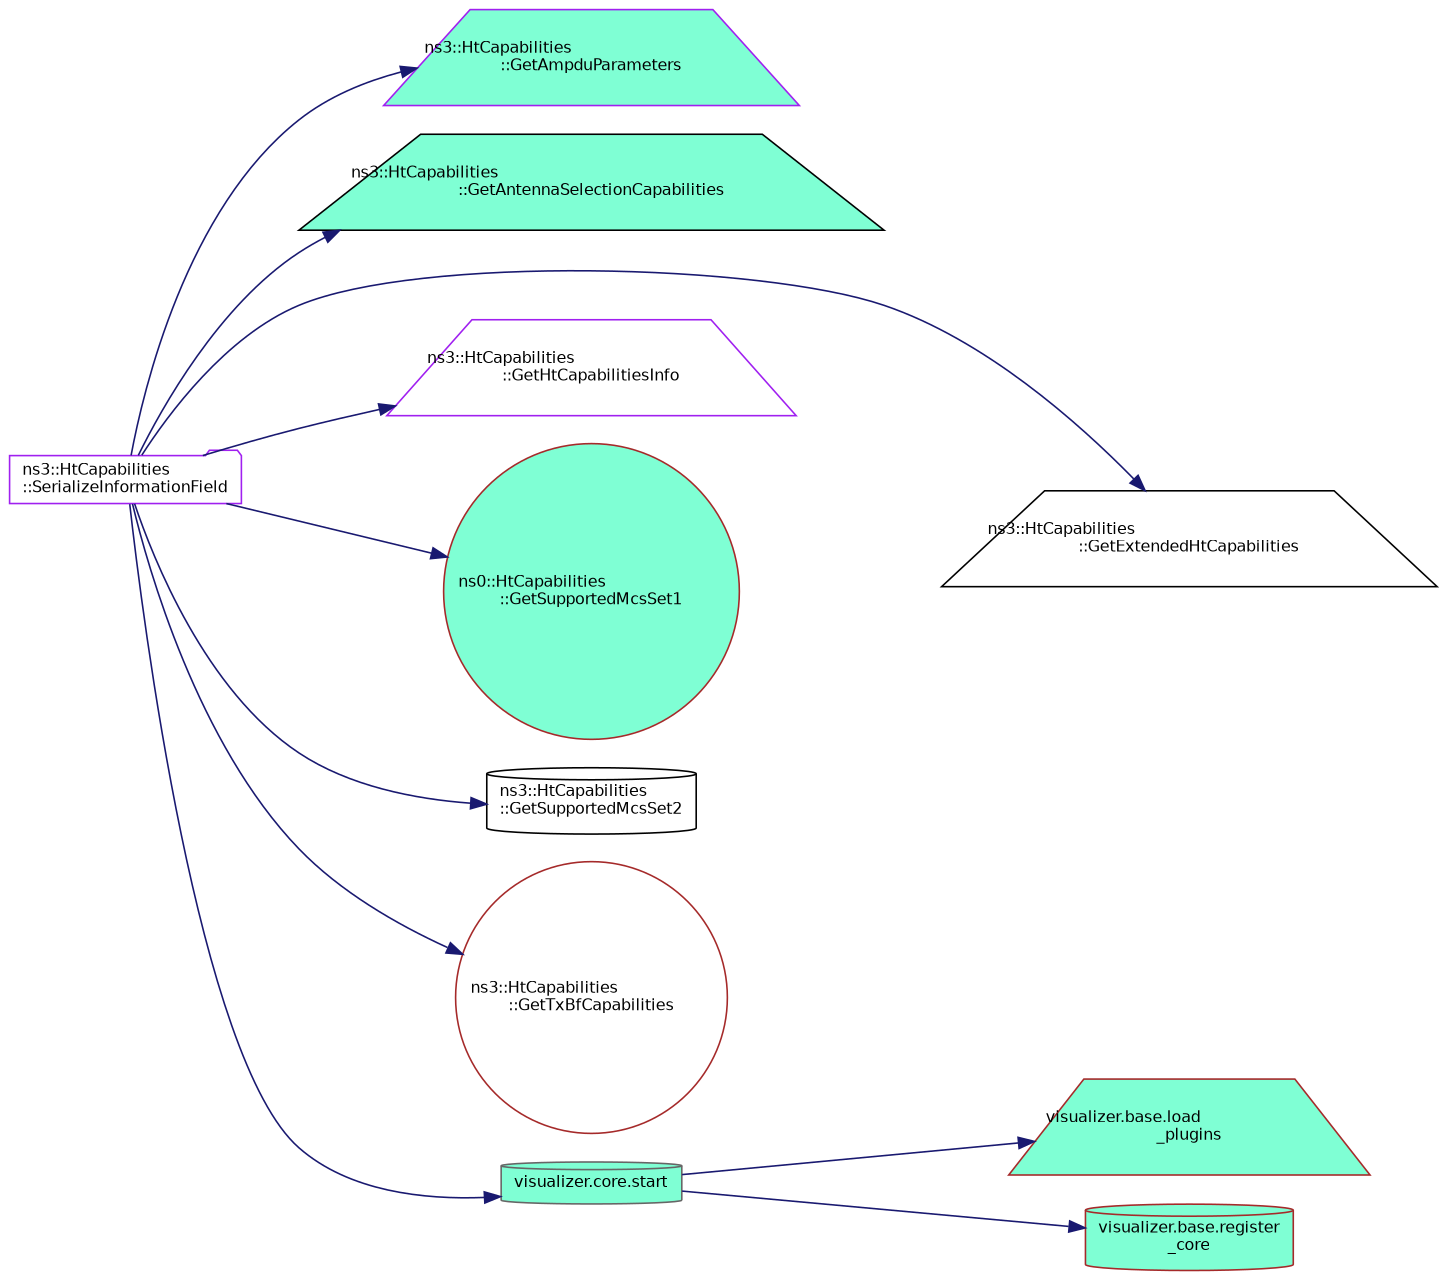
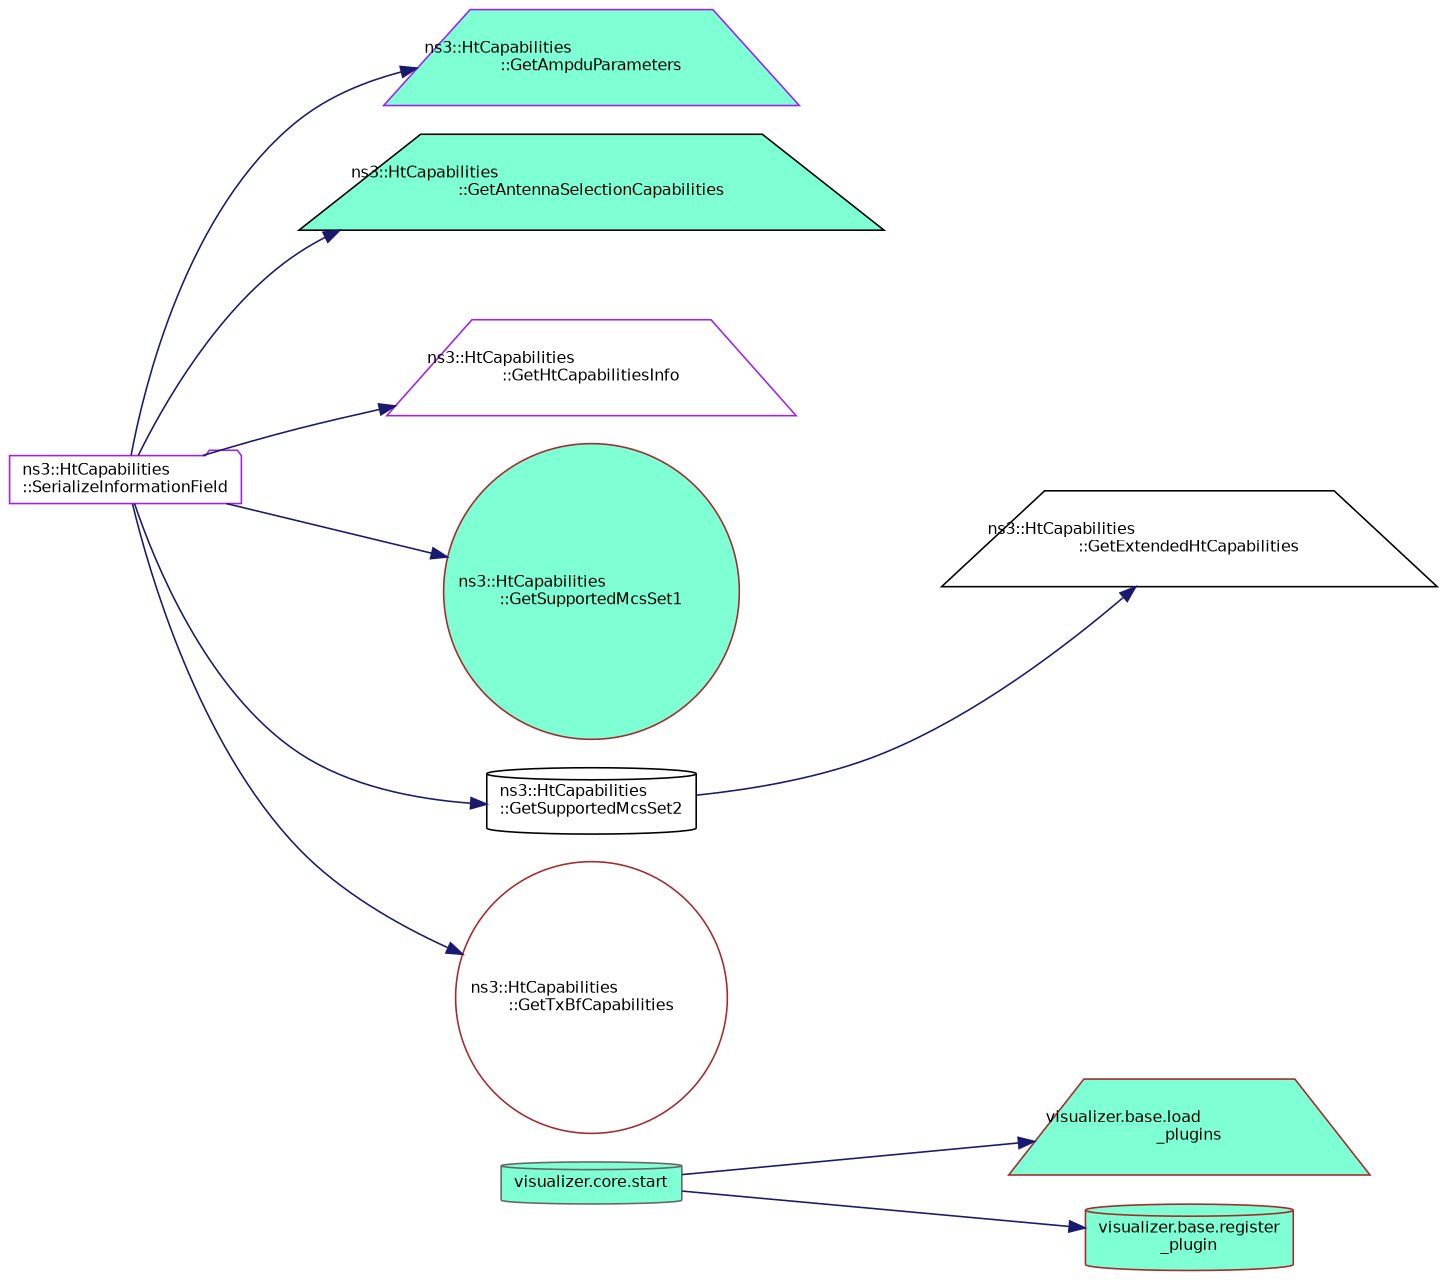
  digraph {
    rankdir=LR
    node [color=brown fillcolor=aquamarine fontname=Helvetica fontsize=10 shape=trapezium style=filled]
    edge [color=midnightblue fontname=Helvetica fontsize=10 labelfontname=Helvetica labelfontsize=10 style=solid]
    n1 [color=purple fillcolor=white fontcolor=black height=0.2 label="ns3::HtCapabilities\l::SerializeInformationField" shape=folder width=0.4]
    n2 [color=purple height=0.2 label="ns3::HtCapabilities\l::GetAmpduParameters" width=0.4]
    n3 [color=black height=0.2 label="ns3::HtCapabilities\l::GetAntennaSelectionCapabilities" width=0.4]
    n4 [color=black fillcolor=white height=0.2 label="ns3::HtCapabilities\l::GetExtendedHtCapabilities" width=0.4]
    n5 [color=purple fillcolor=white height=0.2 label="ns3::HtCapabilities\l::GetHtCapabilitiesInfo" width=0.4]
-   n6 [height=0.2 label="ns0::HtCapabilities\l::GetSupportedMcsSet1" shape=circle width=0.4]
+   n6 [height=0.2 label="ns3::HtCapabilities\l::GetSupportedMcsSet1" shape=circle width=0.4]
    n7 [color=black fillcolor=white height=0.2 label="ns3::HtCapabilities\l::GetSupportedMcsSet2" shape=cylinder width=0.4]
    n8 [fillcolor=white height=0.2 label="ns3::HtCapabilities\l::GetTxBfCapabilities" shape=circle width=0.4]
    n9 [color=gray40 height=0.2 label="visualizer.core.start" shape=cylinder width=0.4]
    n10 [height=0.2 label="visualizer.base.load\l_plugins" width=0.4]
-   n11 [height=0.2 label="visualizer.base.register\l_core" shape=cylinder width=0.4]
+   n11 [height=0.2 label="visualizer.base.register\l_plugin" shape=cylinder width=0.4]
    n1 -> n2
    n1 -> n3
-   n1 -> n4
+   n7 -> n4
    n1 -> n5
    n1 -> n6
    n1 -> n7
    n1 -> n8
-   n1 -> n9
    n9 -> n10
    n9 -> n11
  }
